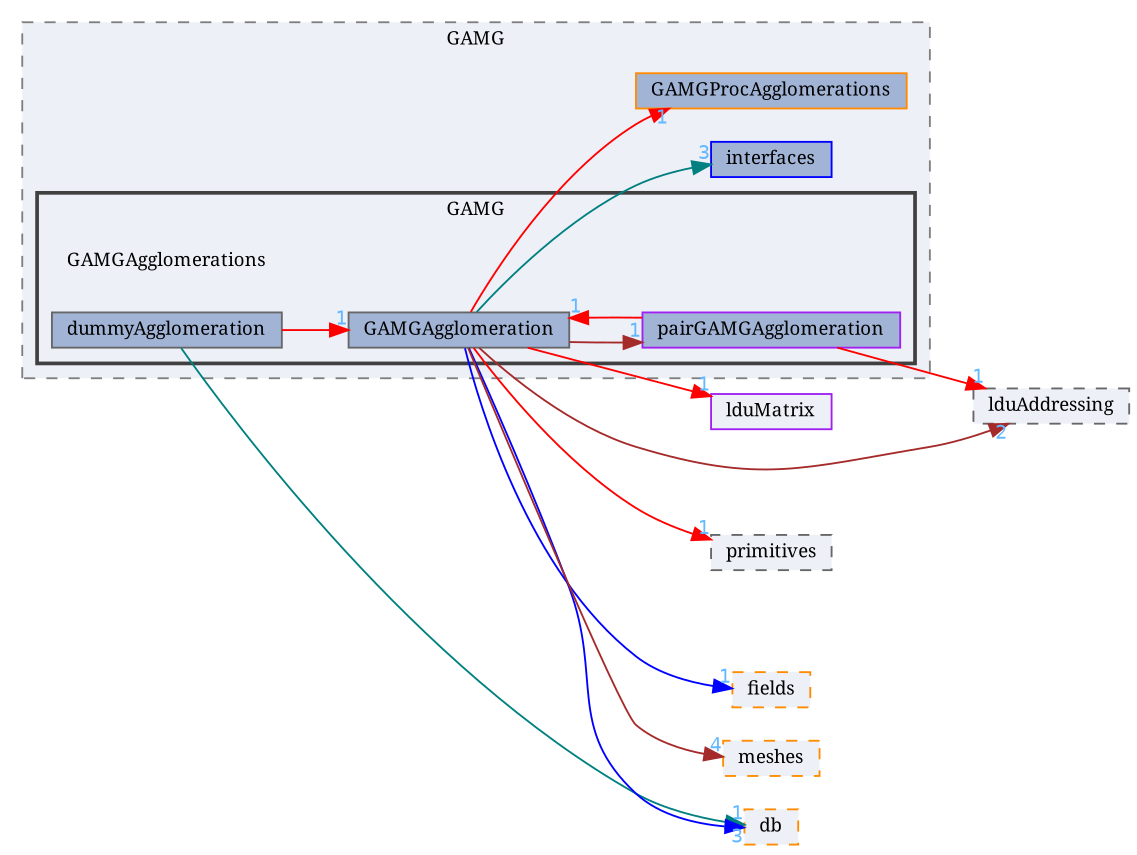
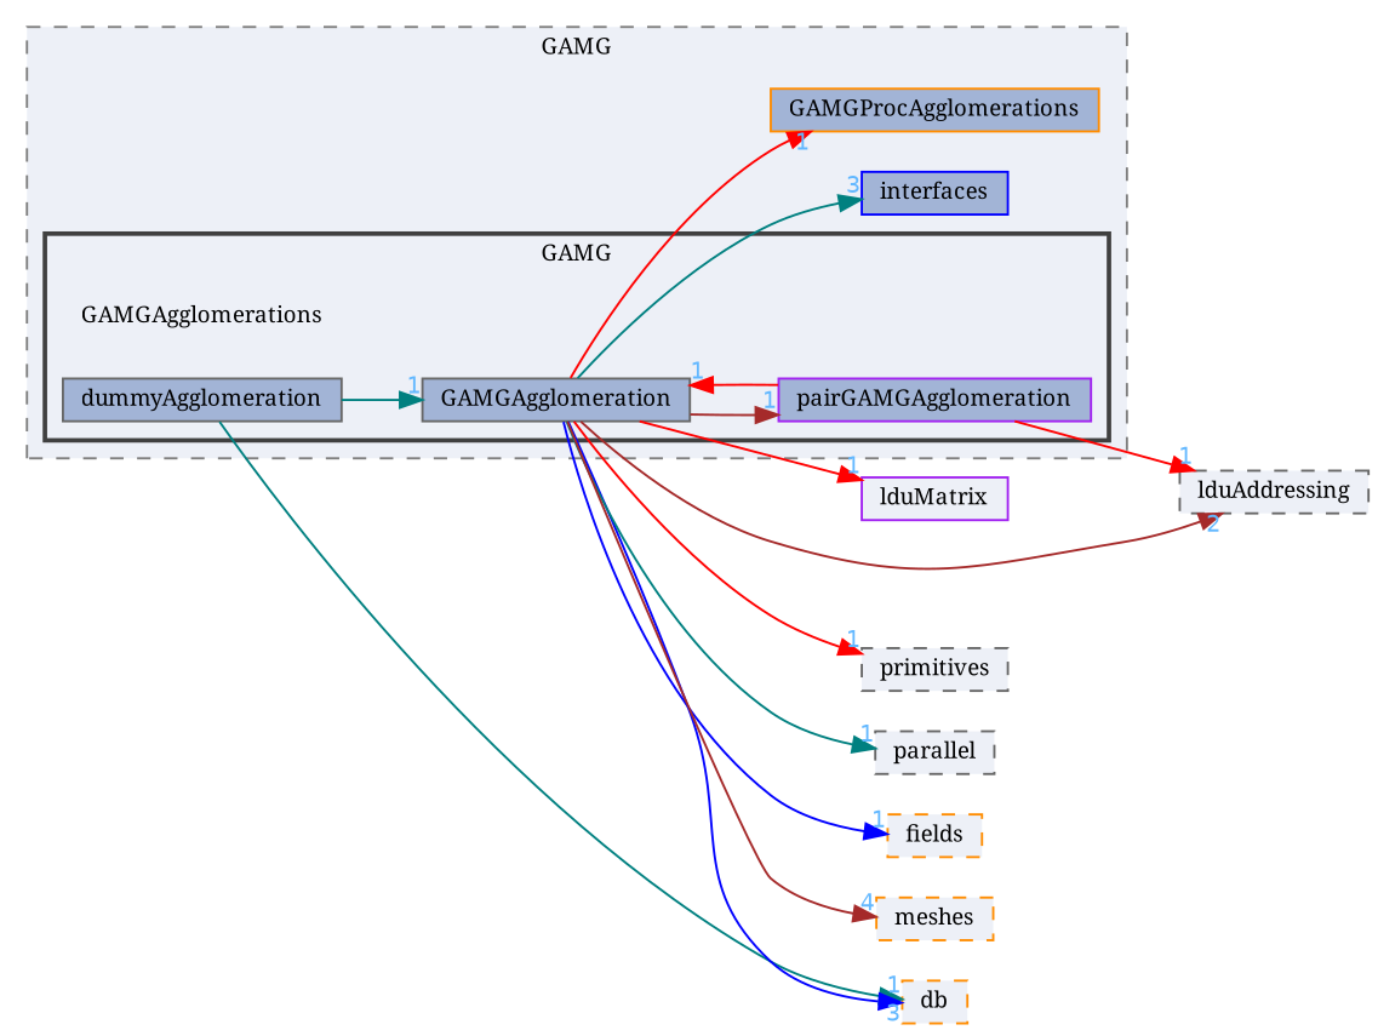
  digraph {
    compound=true
    fontname="Noto Serif"
    rankdir=LR
    node [color=gray40 fontname="Noto Serif" fontsize=10 shape=box fillcolor="#edf0f7" style=filled]
    edge [color=red fontcolor=steelblue1 fontname="Noto Serif" fontsize=10 headlabel=1 labeldistance=1.5 labelfontname=Helvetica labelfontsize=10]
    n1 [color=purple height=0.2 label=GAMGAgglomerations shape=plaintext width=0.4 fillcolor="" style=""]
    n2 [fillcolor="#a2b4d6" height=0.2 label=dummyAgglomeration width=0.4]
    n3 [fillcolor="#a2b4d6" height=0.2 label=GAMGAgglomeration width=0.4]
    n4 [color=purple fillcolor="#a2b4d6" height=0.2 label=pairGAMGAgglomeration width=0.4]
    n5 [color=blue fillcolor="#a2b4d6" height=0.2 label=interfaces width=0.4]
    n6 [color=darkorange fillcolor="#a2b4d6" height=0.2 label=GAMGProcAgglomerations width=0.4]
    n7 [color=darkorange height=0.2 label=db style="filled,dashed" width=0.4]
    n8 [color=purple height=0.2 label=lduMatrix width=0.4]
    n9 [height=0.2 label=lduAddressing style="filled,dashed" width=0.4]
    n10 [height=0.2 label=primitives style="filled,dashed" width=0.4]
+   n11 [height=0.2 label=parallel style="filled,dashed" width=0.4]
    n12 [color=darkorange height=0.2 label=fields style="filled,dashed" width=0.4]
    n13 [color=darkorange height=0.2 label=meshes style="filled,dashed" width=0.4]
    subgraph cluster_1 {
      bgcolor="#edf0f7"
      fontsize=10
      label=GAMG
      pencolor=grey50
      style="filled,dashed"
      n5
      n6
      subgraph cluster_2 {
        bgcolor="#edf0f7"
        fontsize=10
        label=GAMG
        pencolor=grey25
        style="filled,bold"
        n1
        n2
        n3
        n4
      }
    }
-   n2 -> n3
+   n2 -> n3 [color=teal]
    n2 -> n7 [color=teal]
    n3 -> n4 [color=brown]
    n3 -> n5 [color=teal headlabel=3]
    n3 -> n6
    n3 -> n7 [color=blue headlabel=3]
    n3 -> n8
    n3 -> n9 [color=brown headlabel=2]
    n3 -> n10
+   n3 -> n11 [color=teal]
    n3 -> n12 [color=blue]
    n3 -> n13 [color=brown headlabel=4]
    n4 -> n3
    n4 -> n9
  }
